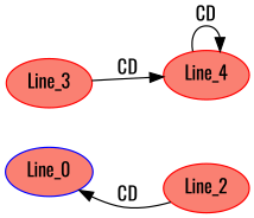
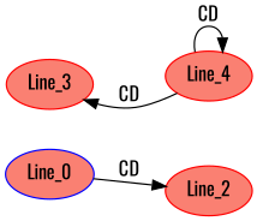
  digraph {
    fontname=Oswald
    rankdir=LR
    node [color=red fillcolor=salmon fontname=Oswald style=filled]
    edge [fontname=Oswald]
    Line_0 [color=blue]
    Line_2
    Line_3
    Line_4
-   Line_2 -> Line_0 [label=CD]
-   Line_3 -> Line_4 [label=CD]
+   Line_0 -> Line_2 [label=CD]
+   Line_4 -> Line_3 [label=CD]
    Line_4 -> Line_4 [label=CD]
  }
